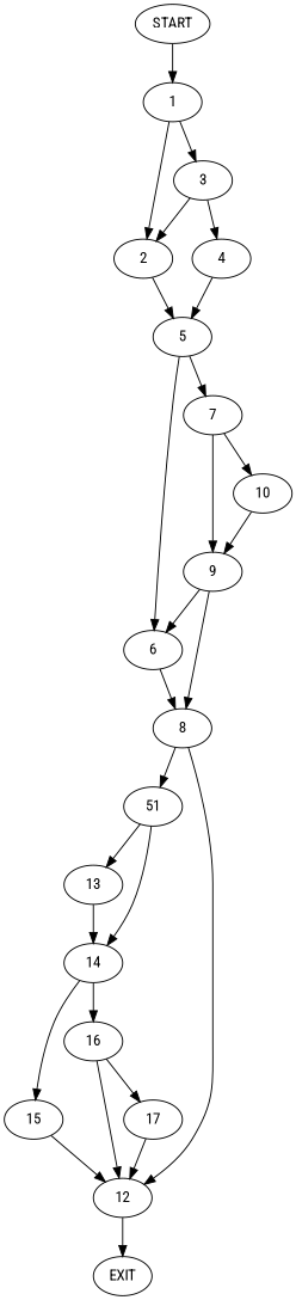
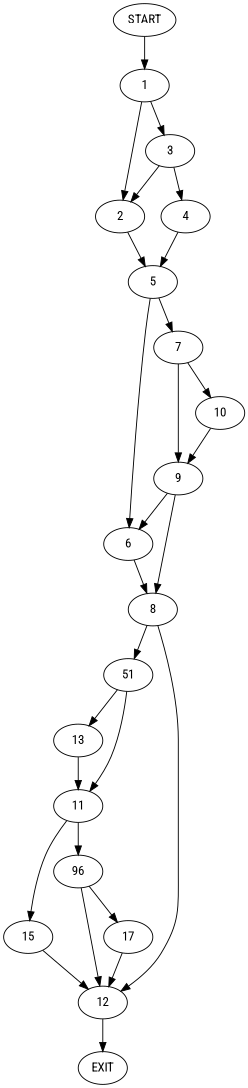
  digraph {
    fontname="Roboto Condensed"
    node [fontname="Roboto Condensed"]
    edge [fontname="Roboto Condensed"]
    n1 [label=START]
    1
    2
    3
    n5 [label=EXIT]
    5
    4
    6
    7
    8
    9
    10
    n13 [label=51]
    12
    13
-   14
+   14 [label=11]
    15
-   16
+   16 [label=96]
    17
    n1 -> 1
    1 -> 2
    1 -> 3
    2 -> 5
    3 -> 2
    3 -> 4
    5 -> 6
    5 -> 7
    4 -> 5
    6 -> 8
    7 -> 9
    7 -> 10
    8 -> n13
    8 -> 12
    9 -> 6
    9 -> 8
    10 -> 9
    n13 -> 13
    n13 -> 14
    12 -> n5
    13 -> 14
    14 -> 15
    14 -> 16
    15 -> 12
    16 -> 12
    16 -> 17
    17 -> 12
  }
